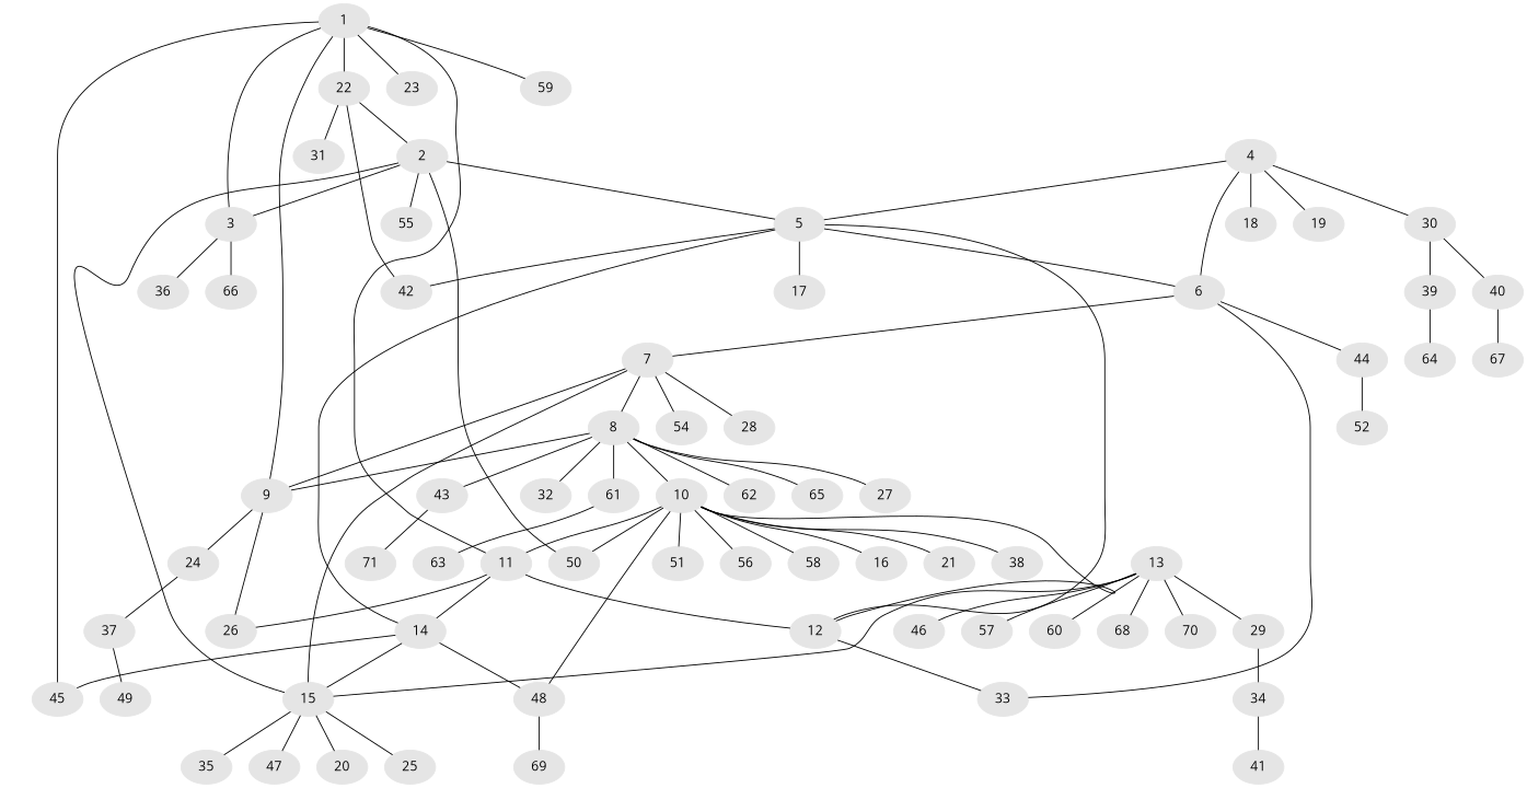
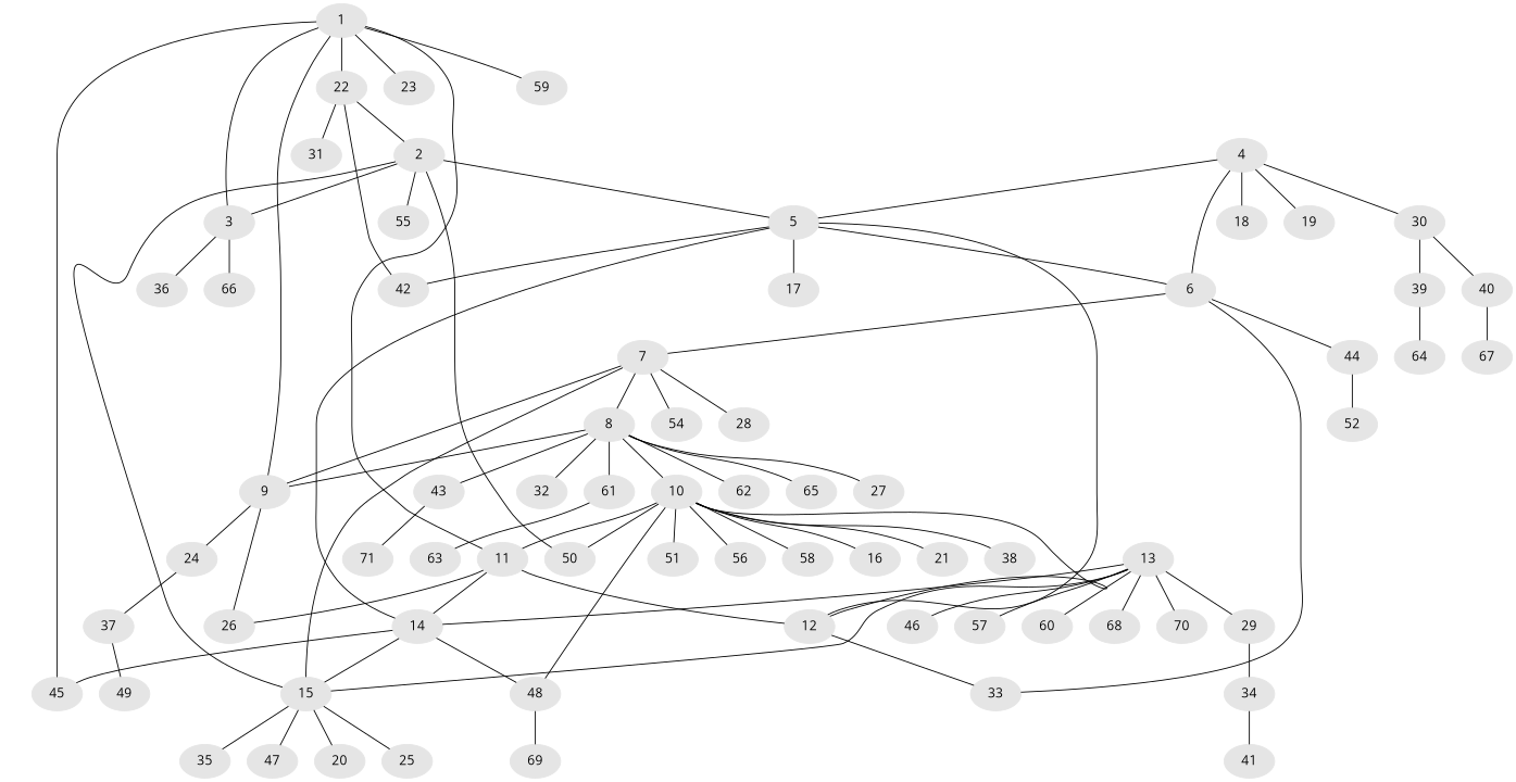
  graph {
    fontname="Open Sans"
    node [color=gray90 fontname="Open Sans" style=filled]
    edge [fontname="Open Sans"]
    1
    3
    9
    11
    22
    23
    45
    59
    2
    5
    15
    50
    55
    36
    66
    24
    26
    12
    14
    42
    31
    6
    17
    20
    25
    35
    47
    4
    18
    19
    30
    7
    33
    44
    39
    40
    48
    8
    28
    54
    52
    10
    27
    32
    43
    61
    62
    65
    16
    21
    38
    51
    56
    58
    71
    63
    37
    69
    13
    29
    46
    57
    60
    68
    70
    34
    49
    41
    64
    67
    1 -- 3
    1 -- 9
    1 -- 11
    1 -- 22
    1 -- 23
    1 -- 45
    1 -- 59
    3 -- 36
    3 -- 66
    9 -- 24
    9 -- 26
    11 -- 26
    11 -- 12
    11 -- 14
    22 -- 2
    22 -- 42
    22 -- 31
    2 -- 3
    2 -- 5
    2 -- 15
    2 -- 50
    2 -- 55
    5 -- 12
    5 -- 14
    5 -- 42
    5 -- 6
    5 -- 17
    15 -- 20
    15 -- 25
    15 -- 35
    15 -- 47
    24 -- 37
    12 -- 33
    14 -- 45
    14 -- 15
    14 -- 48
    6 -- 7
    6 -- 33
    6 -- 44
    4 -- 5
    4 -- 6
    4 -- 18
    4 -- 19
    4 -- 30
    30 -- 39
    30 -- 40
    7 -- 9
    7 -- 15
    7 -- 8
    7 -- 28
    7 -- 54
    44 -- 52
    39 -- 64
    40 -- 67
    48 -- 69
    8 -- 9
    8 -- 10
    8 -- 27
    8 -- 32
    8 -- 43
    8 -- 61
    8 -- 62
    8 -- 65
    10 -- 11
    10 -- 50
    10 -- 12
    10 -- 48
    10 -- 16
    10 -- 21
    10 -- 38
    10 -- 51
    10 -- 56
    10 -- 58
    43 -- 71
    61 -- 63
    37 -- 49
    13 -- 15
+   13 -- 14
    13 -- 29
    13 -- 46
    13 -- 57
    13 -- 60
    13 -- 68
    13 -- 70
    29 -- 34
    34 -- 41
  }
